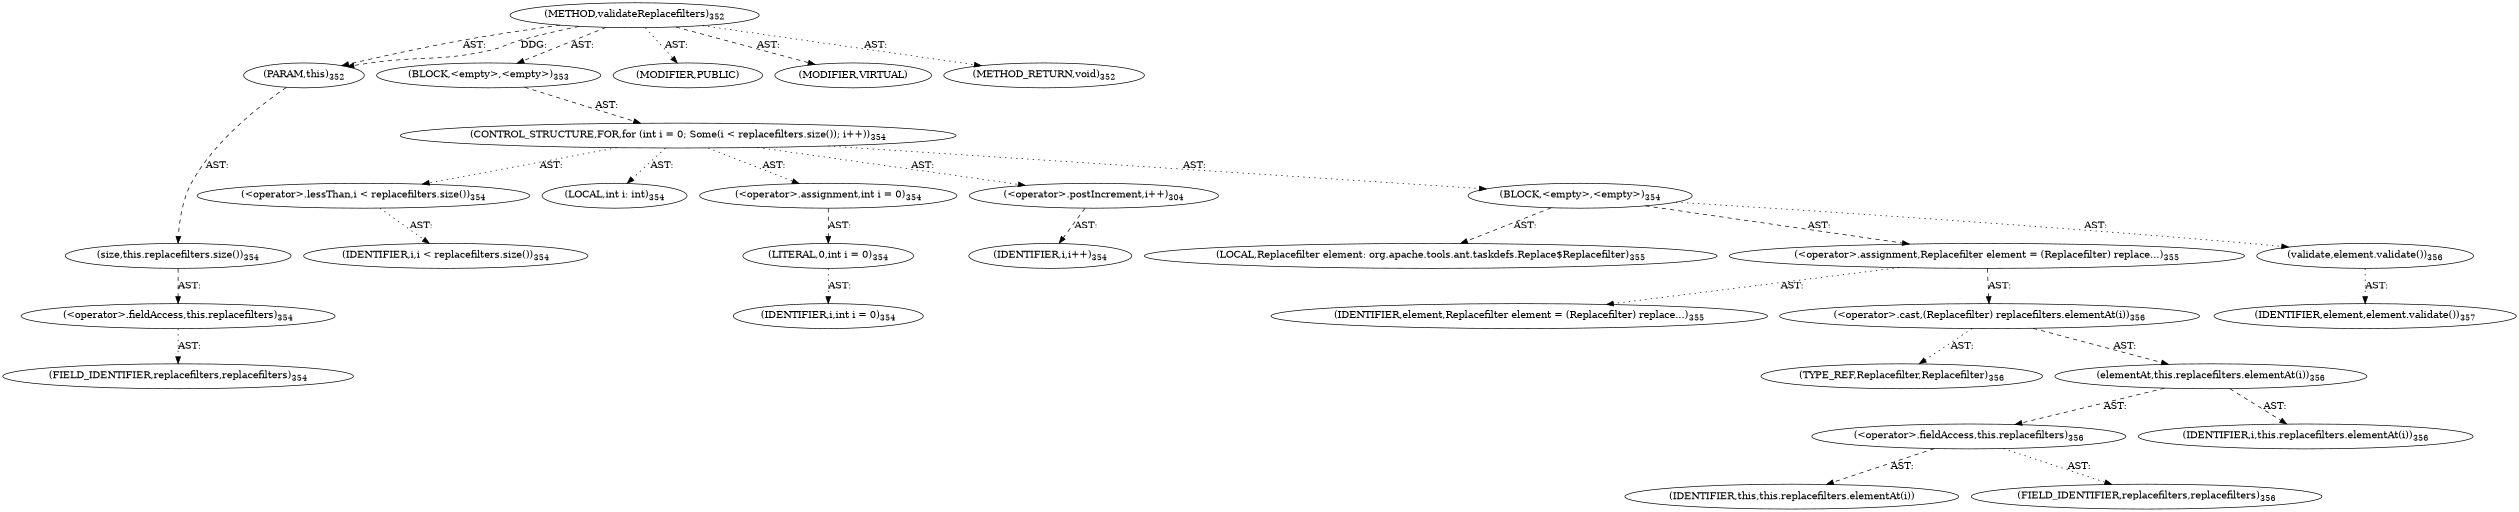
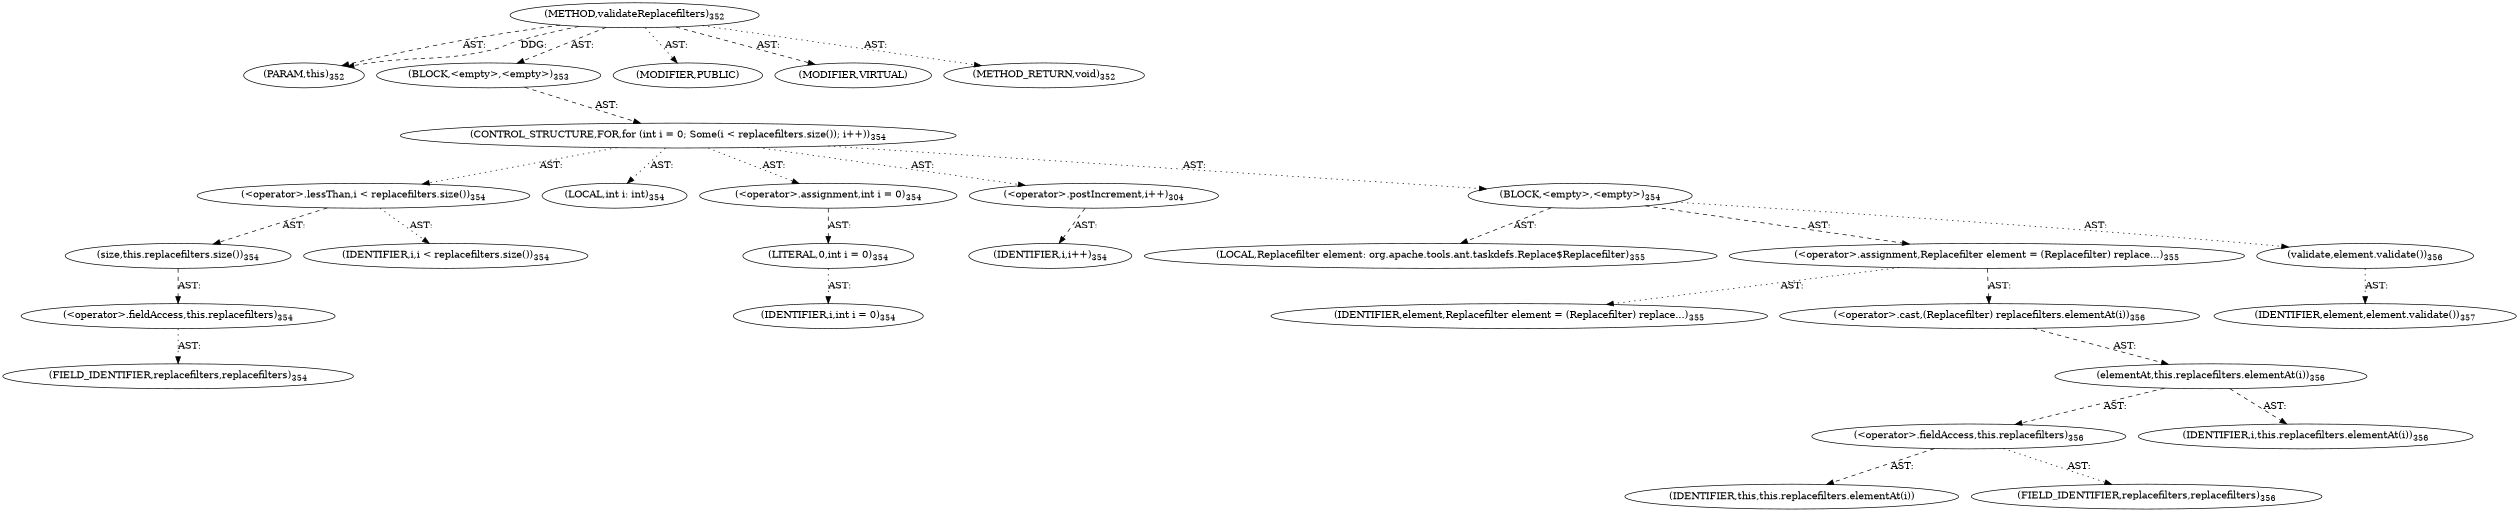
  digraph {
    edge [style=dashed]
    n1 [label=<(METHOD,validateReplacefilters)<SUB>352</SUB>>]
    n2 [label=<(PARAM,this)<SUB>352</SUB>>]
    n3 [label=<(BLOCK,&lt;empty&gt;,&lt;empty&gt;)<SUB>353</SUB>>]
    n4 [label=<(MODIFIER,PUBLIC)>]
    n5 [label=<(MODIFIER,VIRTUAL)>]
    n6 [label=<(METHOD_RETURN,void)<SUB>352</SUB>>]
    n7 [label=<(CONTROL_STRUCTURE,FOR,for (int i = 0; Some(i &lt; replacefilters.size()); i++))<SUB>354</SUB>>]
    n8 [label=<(LOCAL,int i: int)<SUB>354</SUB>>]
    n9 [label=<(&lt;operator&gt;.assignment,int i = 0)<SUB>354</SUB>>]
    n10 [label=<(&lt;operator&gt;.lessThan,i &lt; replacefilters.size())<SUB>354</SUB>>]
    n11 [label=<(&lt;operator&gt;.postIncrement,i++)<SUB>304</SUB>>]
    n12 [label=<(BLOCK,&lt;empty&gt;,&lt;empty&gt;)<SUB>354</SUB>>]
    n13 [label=<(LITERAL,0,int i = 0)<SUB>354</SUB>>]
    n14 [label=<(IDENTIFIER,i,i &lt; replacefilters.size())<SUB>354</SUB>>]
    n15 [label=<(size,this.replacefilters.size())<SUB>354</SUB>>]
    n16 [label=<(IDENTIFIER,i,i++)<SUB>354</SUB>>]
    n17 [label=<(LOCAL,Replacefilter element: org.apache.tools.ant.taskdefs.Replace$Replacefilter)<SUB>355</SUB>>]
    n18 [label=<(&lt;operator&gt;.assignment,Replacefilter element = (Replacefilter) replace...)<SUB>355</SUB>>]
    n19 [label=<(validate,element.validate())<SUB>356</SUB>>]
    n20 [label=<(IDENTIFIER,i,int i = 0)<SUB>354</SUB>>]
    n21 [label=<(&lt;operator&gt;.fieldAccess,this.replacefilters)<SUB>354</SUB>>]
    n22 [label=<(FIELD_IDENTIFIER,replacefilters,replacefilters)<SUB>354</SUB>>]
    n23 [label=<(IDENTIFIER,element,Replacefilter element = (Replacefilter) replace...)<SUB>355</SUB>>]
    n24 [label=<(&lt;operator&gt;.cast,(Replacefilter) replacefilters.elementAt(i))<SUB>356</SUB>>]
    n25 [label=<(IDENTIFIER,element,element.validate())<SUB>357</SUB>>]
-   n26 [label=<(TYPE_REF,Replacefilter,Replacefilter)<SUB>356</SUB>>]
    n27 [label=<(elementAt,this.replacefilters.elementAt(i))<SUB>356</SUB>>]
    n28 [label=<(&lt;operator&gt;.fieldAccess,this.replacefilters)<SUB>356</SUB>>]
    n29 [label=<(IDENTIFIER,i,this.replacefilters.elementAt(i))<SUB>356</SUB>>]
    n30 [label=<(IDENTIFIER,this,this.replacefilters.elementAt(i))>]
    n31 [label=<(FIELD_IDENTIFIER,replacefilters,replacefilters)<SUB>356</SUB>>]
    n1 -> n2 [label="AST: "]
    n1 -> n2 [label="DDG: "]
    n1 -> n3 [label="AST: "]
    n1 -> n4 [label="AST: " style=dotted]
    n1 -> n5 [label="AST: "]
    n1 -> n6 [label="AST: " style=dotted]
    n3 -> n7 [label="AST: "]
    n7 -> n8 [label="AST: " style=dotted]
    n7 -> n9 [label="AST: " style=dotted]
    n7 -> n10 [label="AST: " style=dotted]
    n7 -> n11 [label="AST: " style=dotted]
    n7 -> n12 [label="AST: " style=dotted]
    n9 -> n13 [label="AST: "]
    n10 -> n14 [label="AST: " style=dotted]
-   n2 -> n15 [label="AST: "]
+   n10 -> n15 [label="AST: "]
    n11 -> n16 [label="AST: "]
    n12 -> n17 [label="AST: "]
    n12 -> n18 [label="AST: "]
    n12 -> n19 [label="AST: " style=dotted]
    n13 -> n20 [label="AST: " style=dotted]
    n15 -> n21 [label="AST: "]
    n18 -> n23 [label="AST: " style=dotted]
    n18 -> n24 [label="AST: "]
    n19 -> n25 [label="AST: " style=dotted]
    n21 -> n22 [label="AST: " style=dotted]
-   n24 -> n26 [label="AST: " style=dotted]
    n24 -> n27 [label="AST: "]
    n27 -> n28 [label="AST: "]
    n27 -> n29 [label="AST: "]
    n28 -> n30 [label="AST: "]
    n28 -> n31 [label="AST: " style=dotted]
  }
